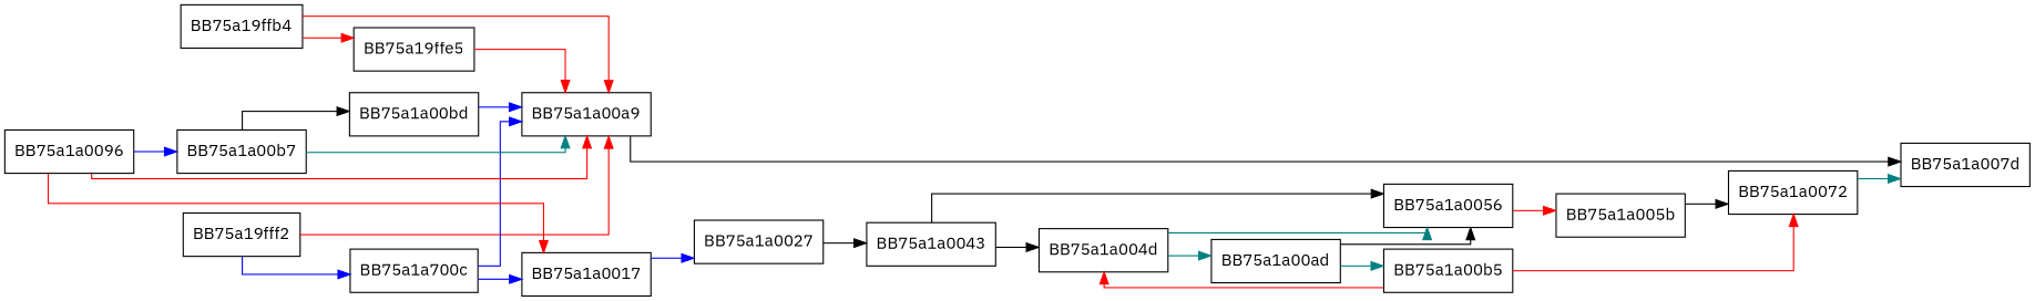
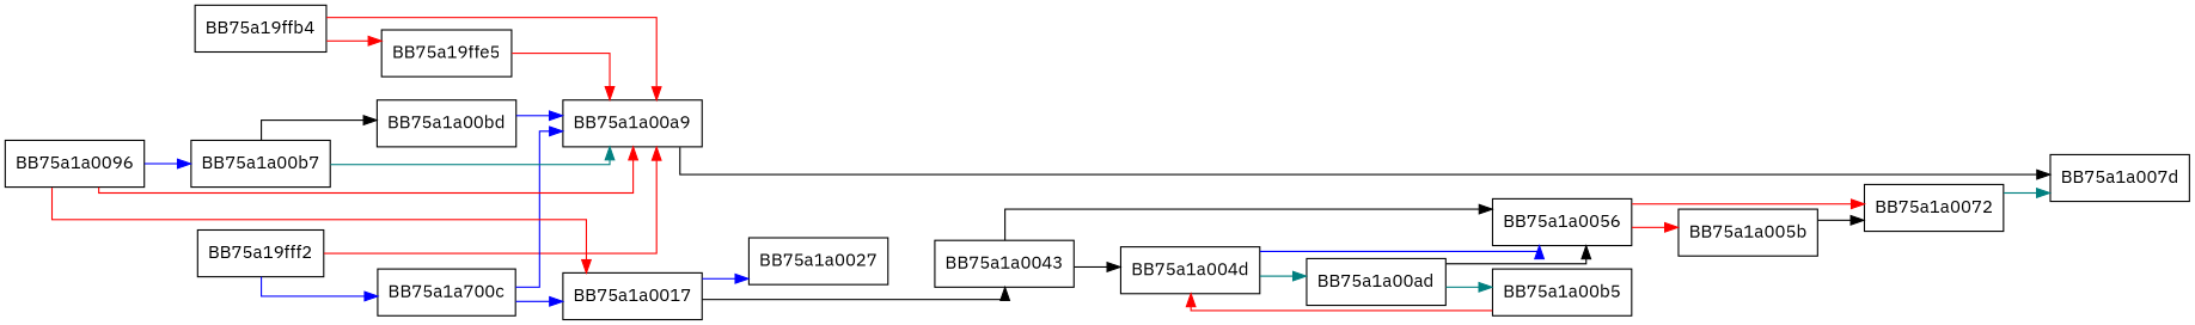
  digraph {
    fontname="IBM Plex Sans"
    rankdir=LR
    splines=ortho
    node [fontname="IBM Plex Sans" shape=box]
    edge [color=red fontname="IBM Plex Sans"]
    BB75a19ffb4
    BB75a1a00a9
    BB75a19ffe5
    BB75a1a007d
    BB75a19fff2
    n6 [label=BB75a1a700c]
    BB75a1a0017
    BB75a1a0027
    BB75a1a0096
    BB75a1a00b7
    BB75a1a0043
    BB75a1a00bd
    BB75a1a0072
    BB75a1a0056
    BB75a1a004d
    BB75a1a005b
    BB75a1a00ad
    BB75a1a00b5
    BB75a19ffb4 -> BB75a1a00a9
    BB75a19ffb4 -> BB75a19ffe5
    BB75a1a00a9 -> BB75a1a007d [color=black]
    BB75a19ffe5 -> BB75a1a00a9
    BB75a19fff2 -> BB75a1a00a9
    BB75a19fff2 -> n6 [color=blue]
    n6 -> BB75a1a00a9 [color=blue]
    n6 -> BB75a1a0017 [color=blue]
    BB75a1a0017 -> BB75a1a0027 [color=blue]
-   BB75a1a0027 -> BB75a1a0043 [color=black]
+   BB75a1a0017 -> BB75a1a0043 [color=black]
    BB75a1a0096 -> BB75a1a00a9
    BB75a1a0096 -> BB75a1a0017
    BB75a1a0096 -> BB75a1a00b7 [color=blue]
    BB75a1a00b7 -> BB75a1a00a9 [color=teal]
    BB75a1a00b7 -> BB75a1a00bd [color=black]
    BB75a1a0043 -> BB75a1a0056 [color=black]
    BB75a1a0043 -> BB75a1a004d [color=black]
    BB75a1a00bd -> BB75a1a00a9 [color=blue]
    BB75a1a0072 -> BB75a1a007d [color=teal]
-   BB75a1a00b5 -> BB75a1a0072
+   BB75a1a0056 -> BB75a1a0072
    BB75a1a0056 -> BB75a1a005b
-   BB75a1a004d -> BB75a1a0056 [color=teal]
+   BB75a1a004d -> BB75a1a0056 [color=blue]
    BB75a1a004d -> BB75a1a00ad [color=teal]
    BB75a1a005b -> BB75a1a0072 [color=black]
    BB75a1a00ad -> BB75a1a0056 [color=black]
    BB75a1a00ad -> BB75a1a00b5 [color=teal]
    BB75a1a00b5 -> BB75a1a004d
  }
